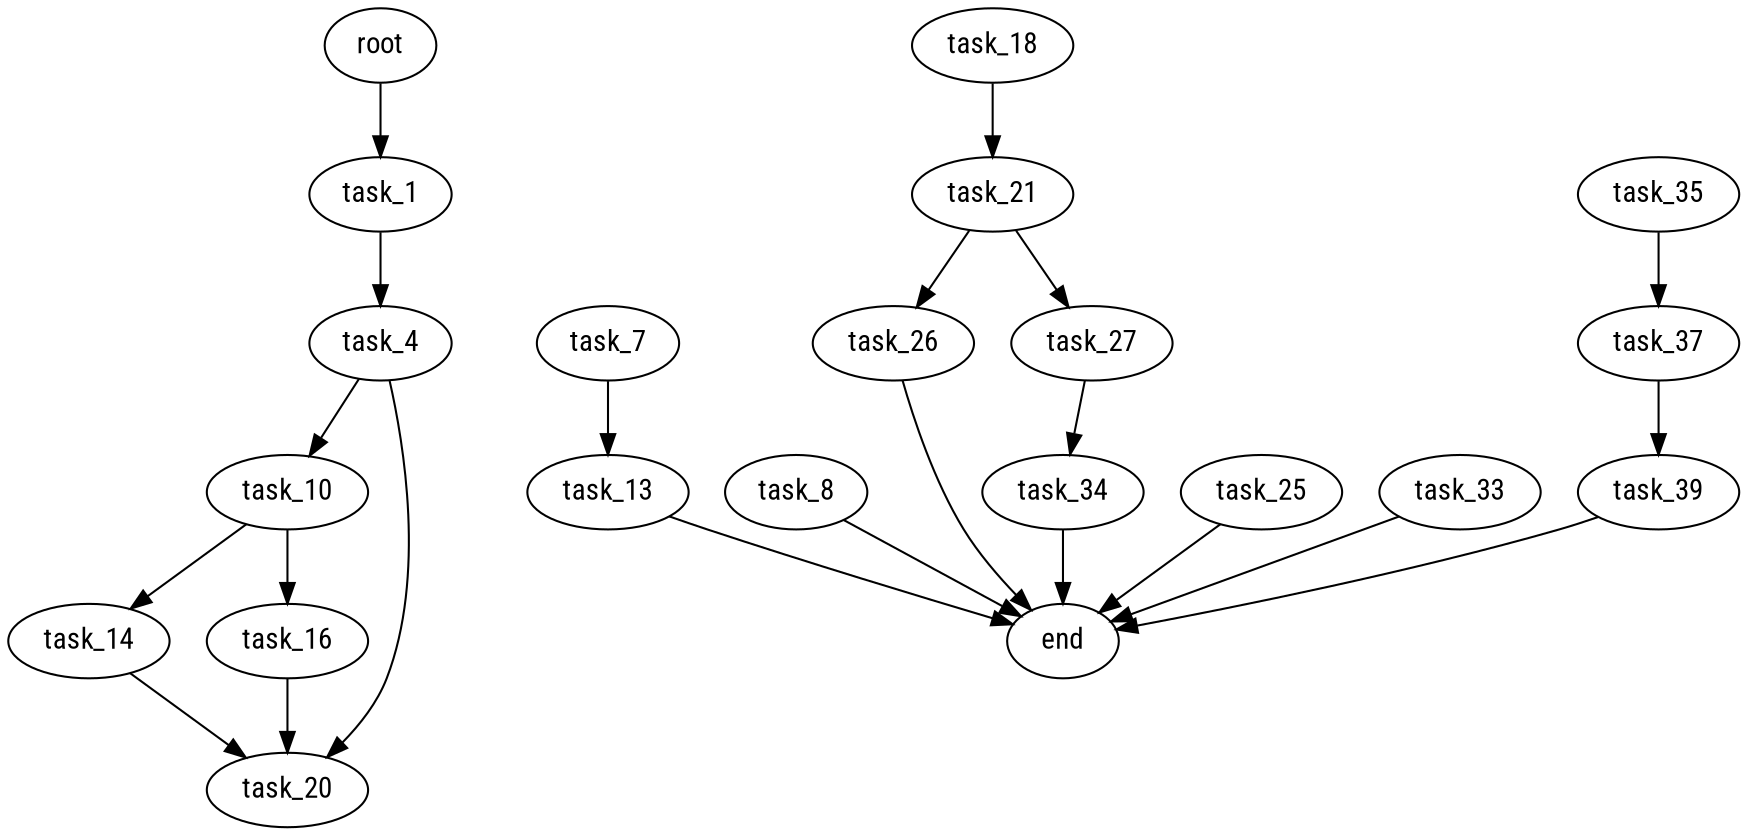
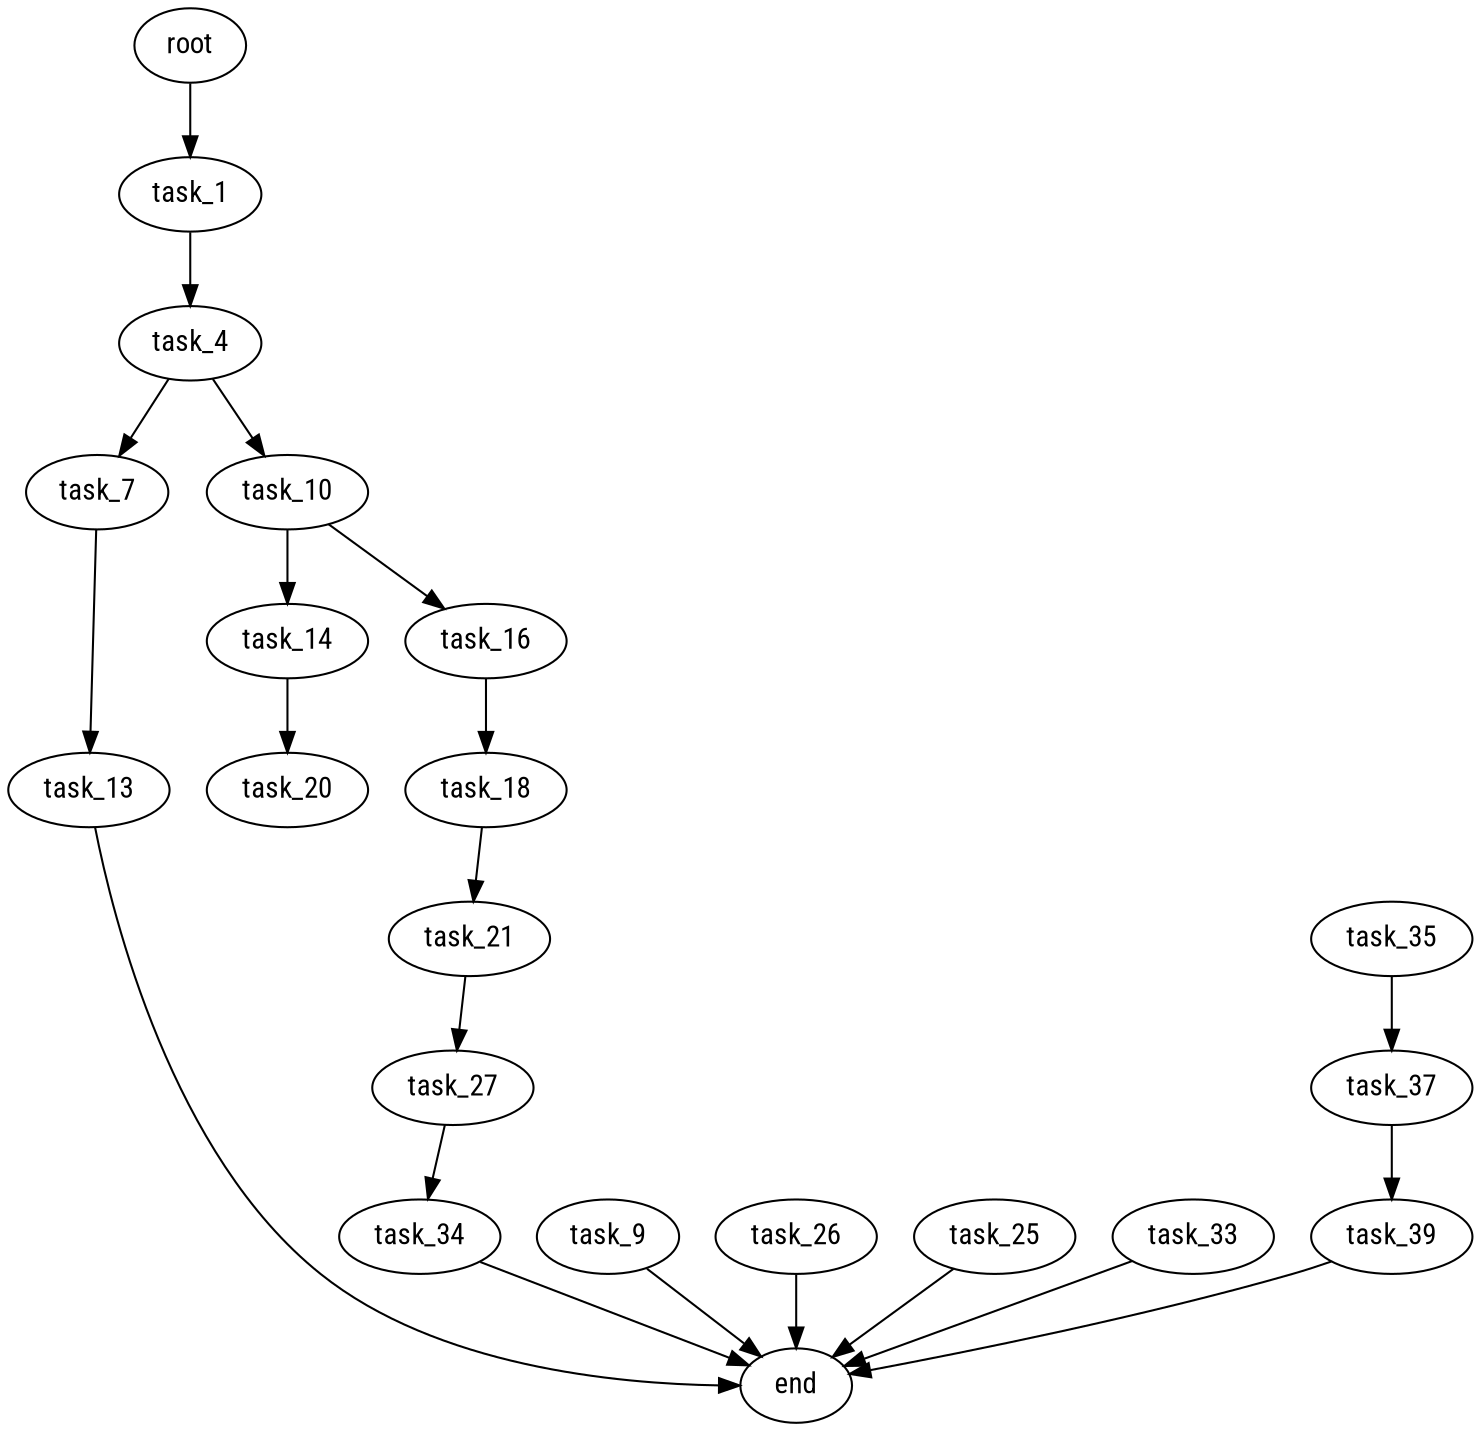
  digraph {
    fontname="Roboto Condensed"
    node [fontname="Roboto Condensed"]
    edge [fontname="Roboto Condensed"]
    root
    task_1
    task_4
    task_7
    task_10
-   task_9 [label=task_8]
+   task_9
    end
    task_13
    task_14
    task_16
    task_20
    task_18
    task_21
    task_26
    task_27
    task_25
    task_34
    task_33
    task_35
    task_37
    task_39
    root -> task_1
    task_1 -> task_4
-   task_4 -> task_20
+   task_4 -> task_7
    task_4 -> task_10
    task_7 -> task_13
    task_10 -> task_14
    task_10 -> task_16
    task_9 -> end
    task_13 -> end
    task_14 -> task_20
-   task_16 -> task_20
+   task_16 -> task_18
    task_18 -> task_21
-   task_21 -> task_26
    task_21 -> task_27
    task_26 -> end
    task_27 -> task_34
    task_25 -> end
    task_34 -> end
    task_33 -> end
    task_35 -> task_37
    task_37 -> task_39
    task_39 -> end
  }
